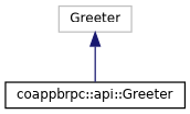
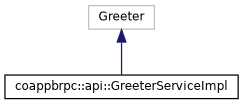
  digraph {
    rankdir=TB
    fontname="DejaVu Sans"
    node [fillcolor=white fontname="DejaVu Sans" fontsize=10 shape=record style=filled]
    n1 [color=grey75 height=0.2 label=Greeter width=0.4]
-   n2 [color=black height=0.2 label="coappbrpc::api::Greeter" width=0.4]
+   n2 [color=black height=0.2 label="coappbrpc::api::GreeterServiceImpl" width=0.4]
    n1 -> n2 [color=midnightblue dir=back fontname="DejaVu Sans" fontsize=10 labelfontname=Helvetica labelfontsize=10 style=solid]
  }
